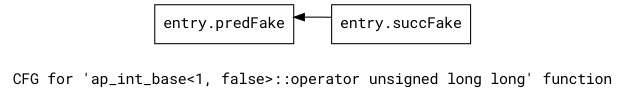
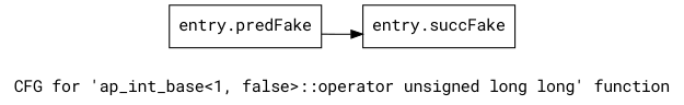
  digraph {
    label="CFG for 'ap_int_base\<1, false\>::operator unsigned long long' function"
    rankdir=LR
    fontname="Roboto Mono"
    node [shape=record fontname="Roboto Mono"]
    n1 [label="{entry.predFake}"]
    n2 [filename="/home/omerfaruk/tools/Xilinx/Vitis_HLS/2023.2/include/etc/ap_int_base.h" label="{entry.succFake}" linenumber=537]
-   n2 -> n1 [execusionnum=2 filename="/home/omerfaruk/tools/Xilinx/Vitis_HLS/2023.2/include/etc/ap_int_base.h" fontname="Roboto Mono"]
+   n1 -> n2 [execusionnum=2 filename="/home/omerfaruk/tools/Xilinx/Vitis_HLS/2023.2/include/etc/ap_int_base.h" fontname="Roboto Mono"]
  }
